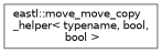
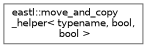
  digraph {
    rankdir=TB
-   n1 [color=grey40 fillcolor=white fontname=Helvetica fontsize=10 height=0.2 label="eastl::move_move_copy\l_helper\< typename, bool,\l bool \>" shape=box style=filled width=0.4]
+   n1 [color=grey40 fillcolor=white fontname=Helvetica fontsize=10 height=0.2 label="eastl::move_and_copy\l_helper\< typename, bool,\l bool \>" shape=box style=filled width=0.4]
  }
